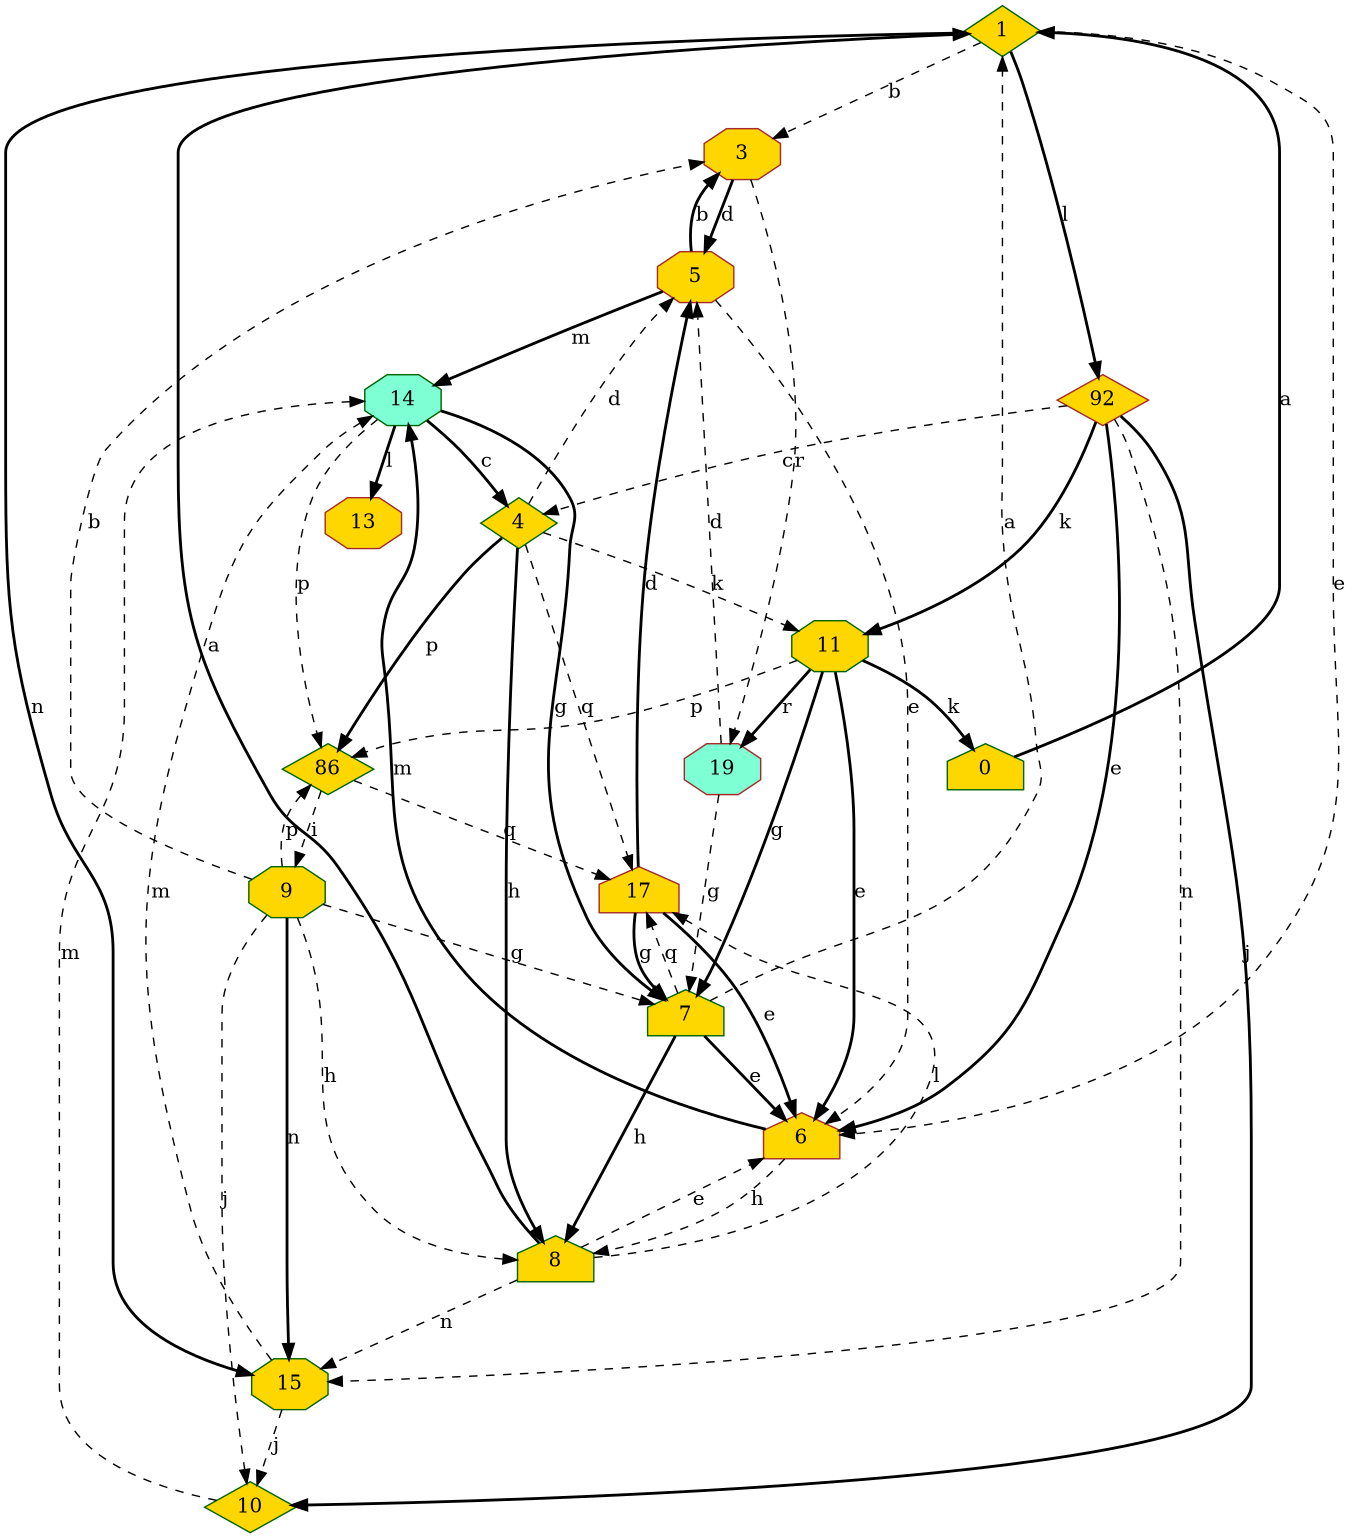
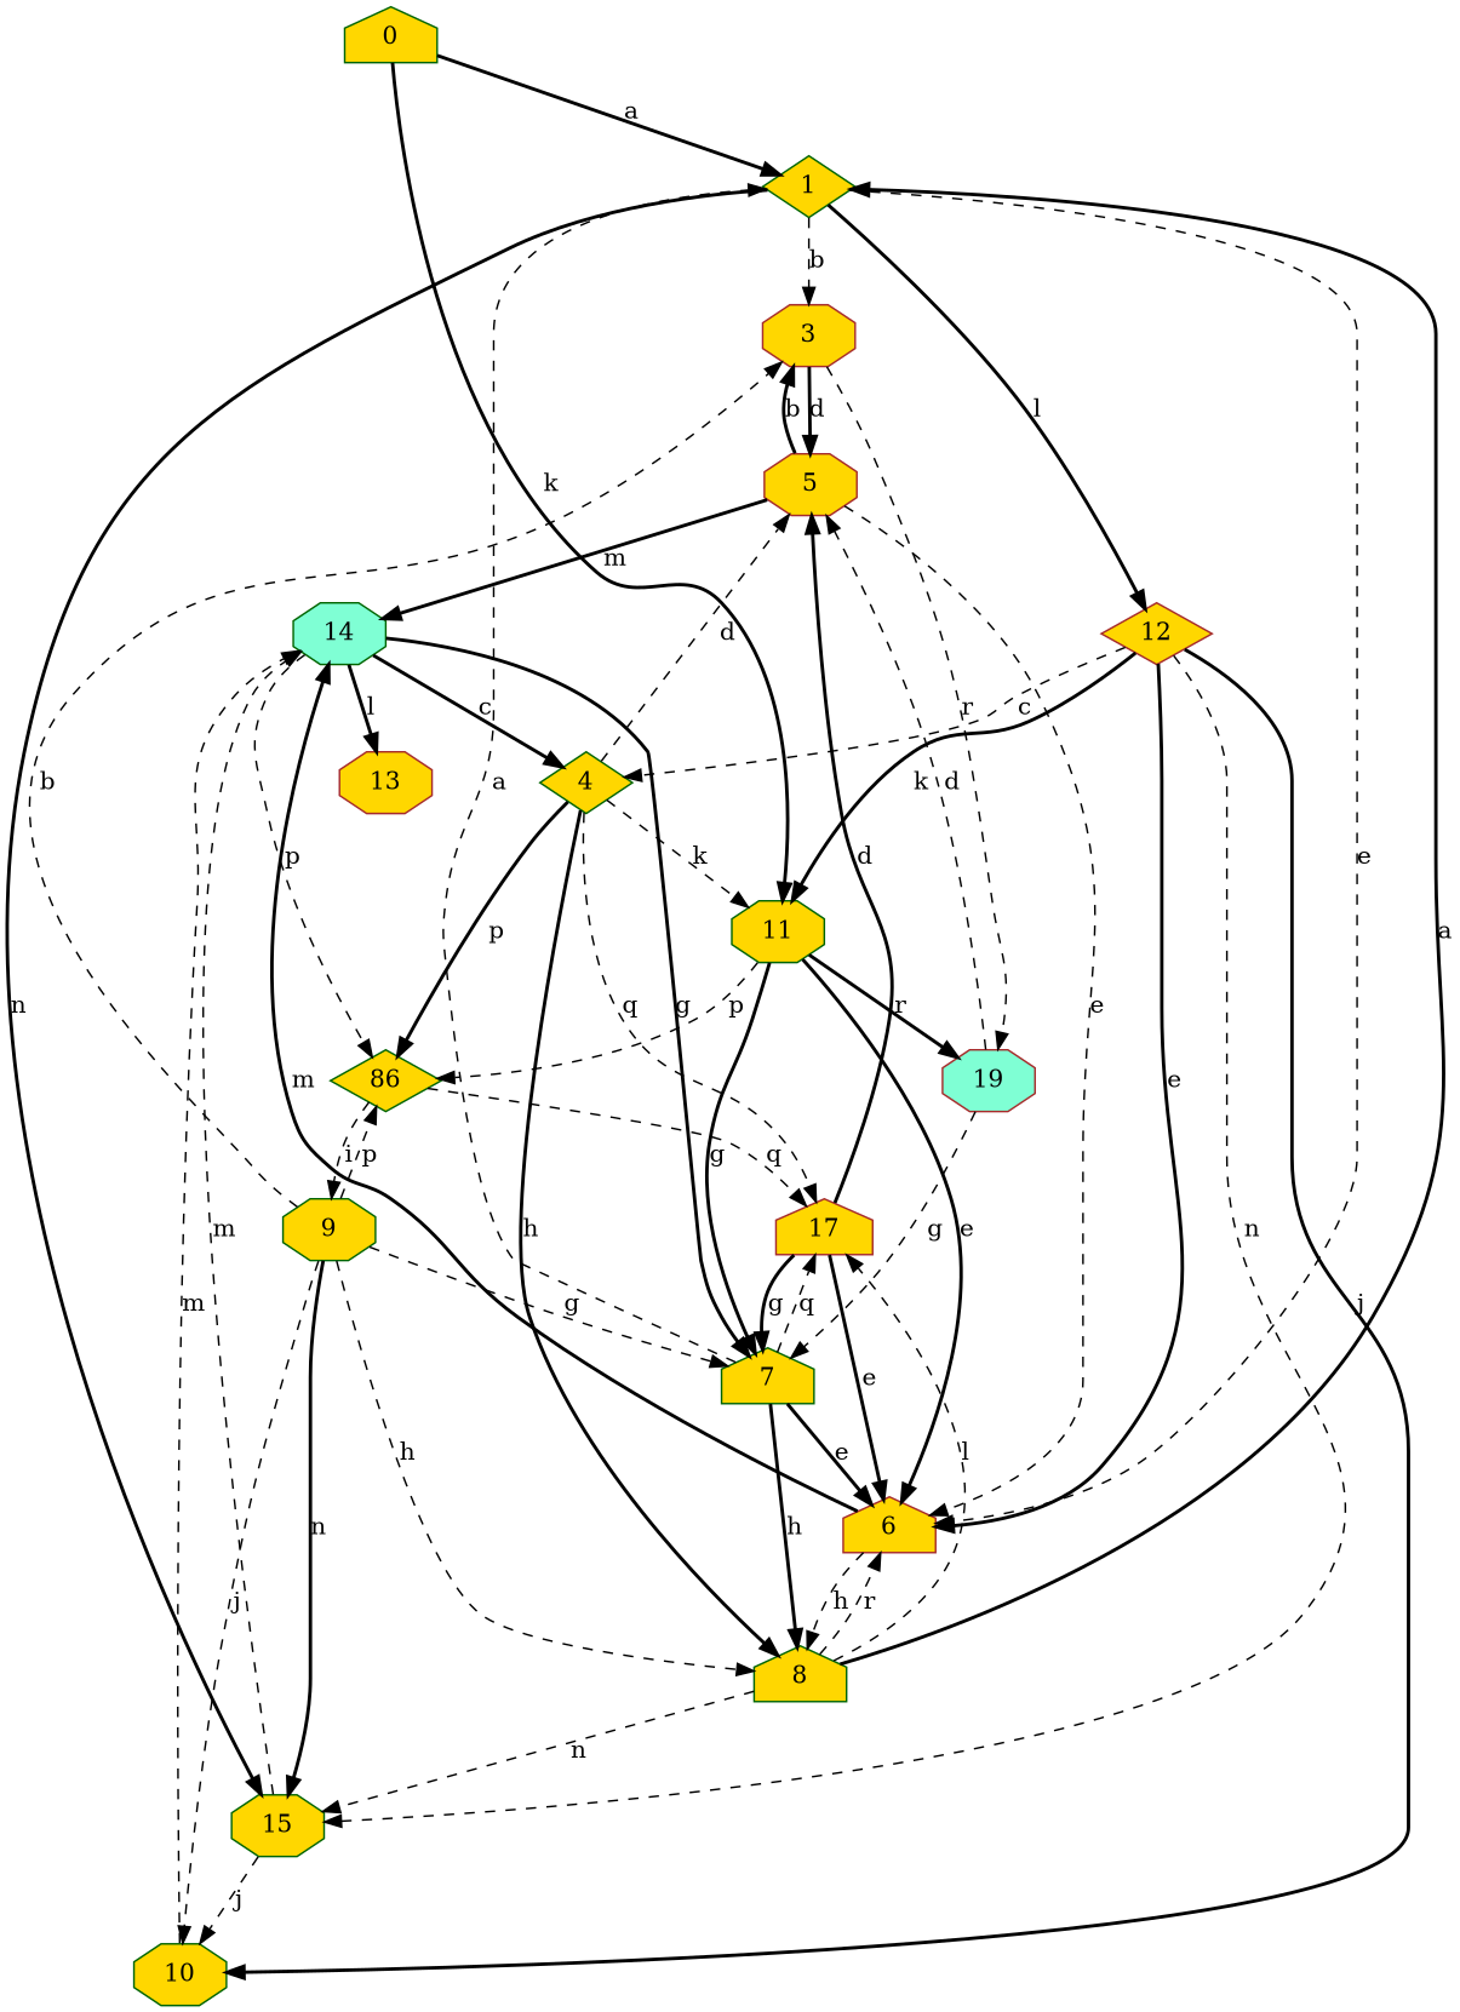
  strict digraph {
    node [color=darkgreen fillcolor=gold shape=octagon style=filled]
    edge [style=dashed]
    1 [shape=diamond]
    3 [color=brown]
    6 [color=brown shape=house]
-   12 [color=brown shape=diamond label=92]
+   12 [color=brown shape=diamond]
    15
    5 [color=brown]
    19 [color=brown fillcolor=aquamarine]
    8 [shape=house]
    14 [fillcolor=aquamarine]
    4 [shape=diamond]
    11
-   10 [shape=diamond]
+   10
    7 [shape=house]
    n14 [label=86 shape=diamond]
    17 [color=brown shape=house]
    9
    13 [color=brown]
    0 [shape=house]
    1 -> 3 [label=b]
    1 -> 6 [label=e]
    1 -> 12 [label=l style=bold]
    1 -> 15 [label=n style=bold]
    3 -> 5 [label=d style=bold]
    3 -> 19 [label=r]
    6 -> 8 [label=h]
    6 -> 14 [label=m style=bold]
    12 -> 6 [label=e style=bold]
    12 -> 15 [label=n]
    12 -> 4 [label=c]
    12 -> 11 [label=k style=bold]
    12 -> 10 [label=j style=bold]
    15 -> 14 [label=m]
    15 -> 10 [label=j]
    5 -> 3 [label=b style=bold]
    5 -> 6 [label=e]
    5 -> 14 [label=m style=bold]
    19 -> 5 [label=d]
    19 -> 7 [label=g]
    8 -> 1 [label=a style=bold]
-   8 -> 6 [label=e]
+   8 -> 6 [label=r]
    8 -> 15 [label=n]
    8 -> 17 [label=l]
    14 -> 4 [label=c style=bold]
    14 -> 7 [label=g style=bold]
    14 -> n14 [label=p]
    14 -> 13 [label=l style=bold]
    4 -> 5 [label=d]
    4 -> 8 [label=h style=bold]
    4 -> 11 [label=k]
    4 -> n14 [label=p style=bold]
    4 -> 17 [label=q]
    11 -> 6 [label=e style=bold]
    11 -> 19 [label=r style=bold]
    11 -> 7 [label=g style=bold]
    11 -> n14 [label=p]
    10 -> 14 [label=m]
    7 -> 1 [label=a]
    7 -> 6 [label=e style=bold]
    7 -> 8 [label=h style=bold]
    7 -> 17 [label=q]
    n14 -> 17 [label=q]
    n14 -> 9 [label=i]
    17 -> 6 [label=e style=bold]
    17 -> 5 [label=d style=bold]
    17 -> 7 [label=g style=bold]
    9 -> 3 [label=b]
    9 -> 15 [label=n style=bold]
    9 -> 8 [label=h]
    9 -> 10 [label=j]
    9 -> 7 [label=g]
    9 -> n14 [label=p]
    0 -> 1 [label=a style=bold]
-   11 -> 0 [label=k style=bold]
+   0 -> 11 [label=k style=bold]
  }
